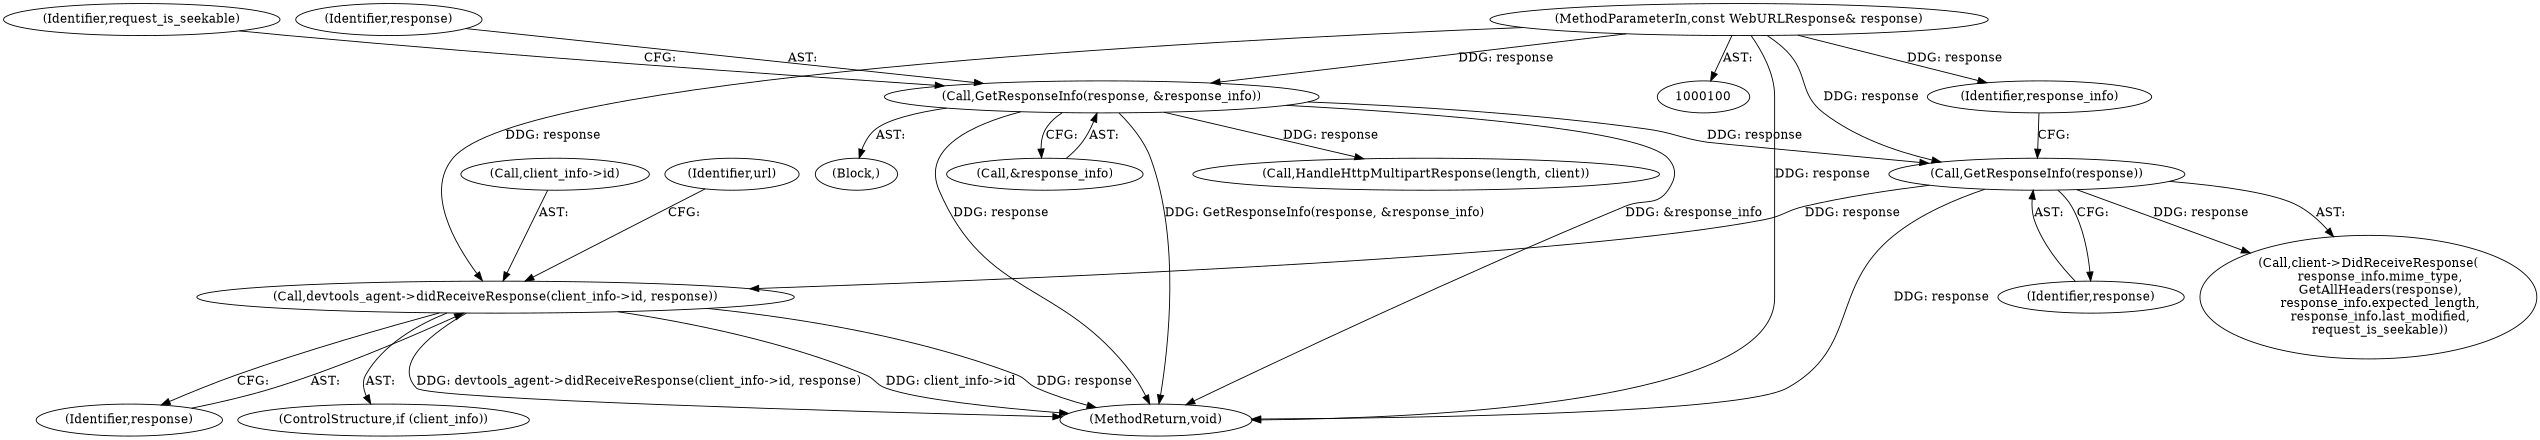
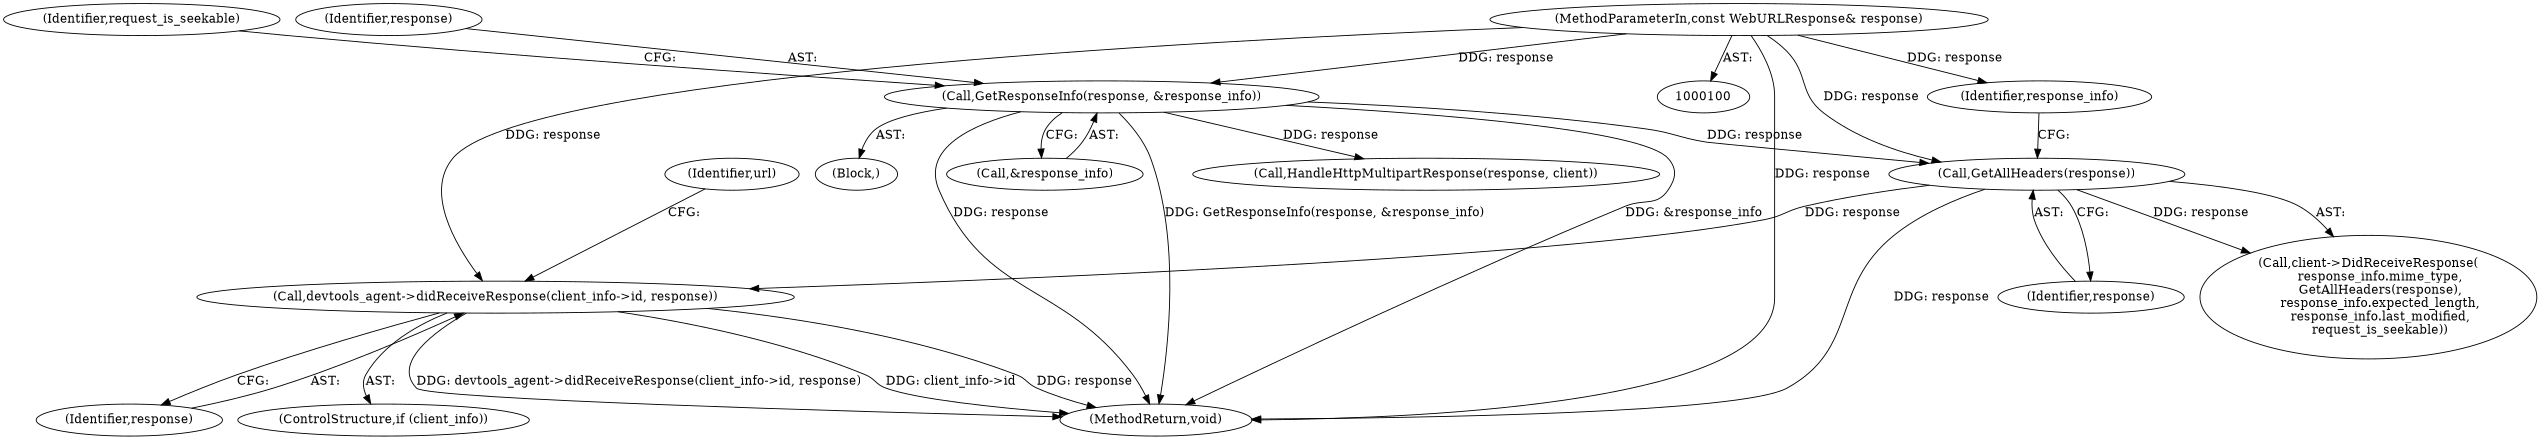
  digraph {
    n1 [label="(Call,devtools_agent->didReceiveResponse(client_info->id, response))"]
    n2 [label="(MethodReturn,void)"]
    n3 [label="(Identifier,response)"]
    n4 [label="(ControlStructure,if (client_info))"]
-   n5 [label="(Call,GetResponseInfo(response))"]
+   n5 [label="(Call,GetAllHeaders(response))"]
    n6 [label="(Identifier,response)"]
    n7 [label="(Call,client->DidReceiveResponse(\n      response_info.mime_type,\n      GetAllHeaders(response),\n      response_info.expected_length,\n      response_info.last_modified,\n      request_is_seekable))"]
    n8 [label="(Call,GetResponseInfo(response, &response_info))"]
    n9 [label="(Block,)"]
    n10 [label="(Call,&response_info)"]
-   n11 [label="(Call,HandleHttpMultipartResponse(length, client))"]
+   n11 [label="(Call,HandleHttpMultipartResponse(response, client))"]
    n12 [label="(MethodParameterIn,const WebURLResponse& response)"]
    1000100
    n14 [label="(Identifier,response_info)"]
    n15 [label="(Identifier,url)"]
    n16 [label="(Identifier,request_is_seekable)"]
-   n17 [label="(Call,client_info->id)"]
    n18 [label="(Identifier,response)"]
    n1 -> n2 [label="DDG: client_info->id"]
    n1 -> n2 [label="DDG: response"]
    n1 -> n2 [label="DDG: devtools_agent->didReceiveResponse(client_info->id, response)"]
    n1 -> n3 [label="CFG: "]
    n1 -> n4 [label="AST: "]
    n3 -> n1 [label="AST: "]
    n5 -> n1 [label="DDG: response"]
    n5 -> n2 [label="DDG: response"]
    n5 -> n6 [label="CFG: "]
    n5 -> n7 [label="AST: "]
    n5 -> n7 [label="DDG: response"]
    n6 -> n5 [label="AST: "]
    n8 -> n2 [label="DDG: response"]
    n8 -> n2 [label="DDG: GetResponseInfo(response, &response_info)"]
    n8 -> n2 [label="DDG: &response_info"]
    n8 -> n5 [label="DDG: response"]
    n8 -> n9 [label="AST: "]
    n8 -> n10 [label="CFG: "]
    n8 -> n11 [label="DDG: response"]
    n10 -> n8 [label="AST: "]
    n12 -> n1 [label="DDG: response"]
    n12 -> n2 [label="DDG: response"]
    n12 -> n5 [label="DDG: response"]
    n12 -> n8 [label="DDG: response"]
    n12 -> 1000100 [label="AST: "]
    n12 -> n14 [label="DDG: response"]
    n14 -> n5 [label="CFG: "]
    n15 -> n1 [label="CFG: "]
    n16 -> n8 [label="CFG: "]
-   n17 -> n1 [label="AST: "]
    n18 -> n8 [label="AST: "]
  }
